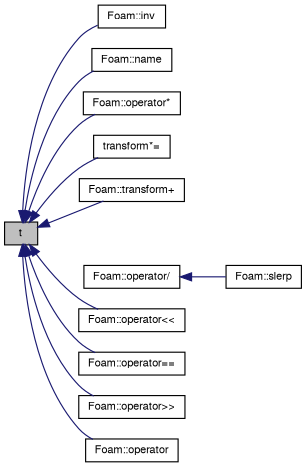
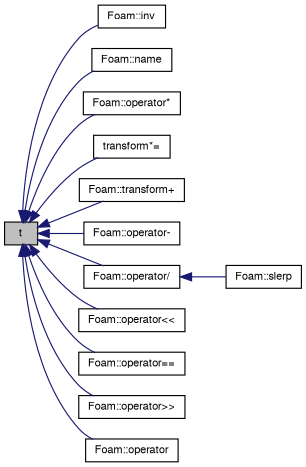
  digraph {
    rankdir=LR
    node [color=black fontname=FreeSans fontsize=10 shape=record]
    edge [color=midnightblue dir=back fontname=FreeSans fontsize=10 labelfontname=FreeSans labelfontsize=10 style=solid]
    n1 [fillcolor=grey75 fontcolor=black height=0.2 label=t style=filled width=0.4]
    n2 [height=0.2 label="Foam::inv" width=0.4]
    n3 [height=0.2 label="Foam::name" width=0.4]
    n4 [height=0.2 label="Foam::operator*" width=0.4]
    n5 [height=0.2 label="transform*=" width=0.4]
    n6 [height=0.2 label="Foam::transform+" width=0.4]
+   n7 [height=0.2 label="Foam::operator-" width=0.4]
    n8 [height=0.2 label="Foam::operator/" width=0.4]
    n9 [height=0.2 label="Foam::operator\<\<" width=0.4]
    n10 [height=0.2 label="Foam::operator==" width=0.4]
    n11 [height=0.2 label="Foam::operator\>\>" width=0.4]
    n12 [height=0.2 label="Foam::operator" width=0.4]
    n13 [height=0.2 label="Foam::slerp" width=0.4]
    n1 -> n2
    n1 -> n3
    n1 -> n4
    n1 -> n5
    n1 -> n6
+   n1 -> n7
+   n1 -> n8
    n1 -> n9
    n1 -> n10
    n1 -> n11
    n1 -> n12
    n8 -> n13
  }
